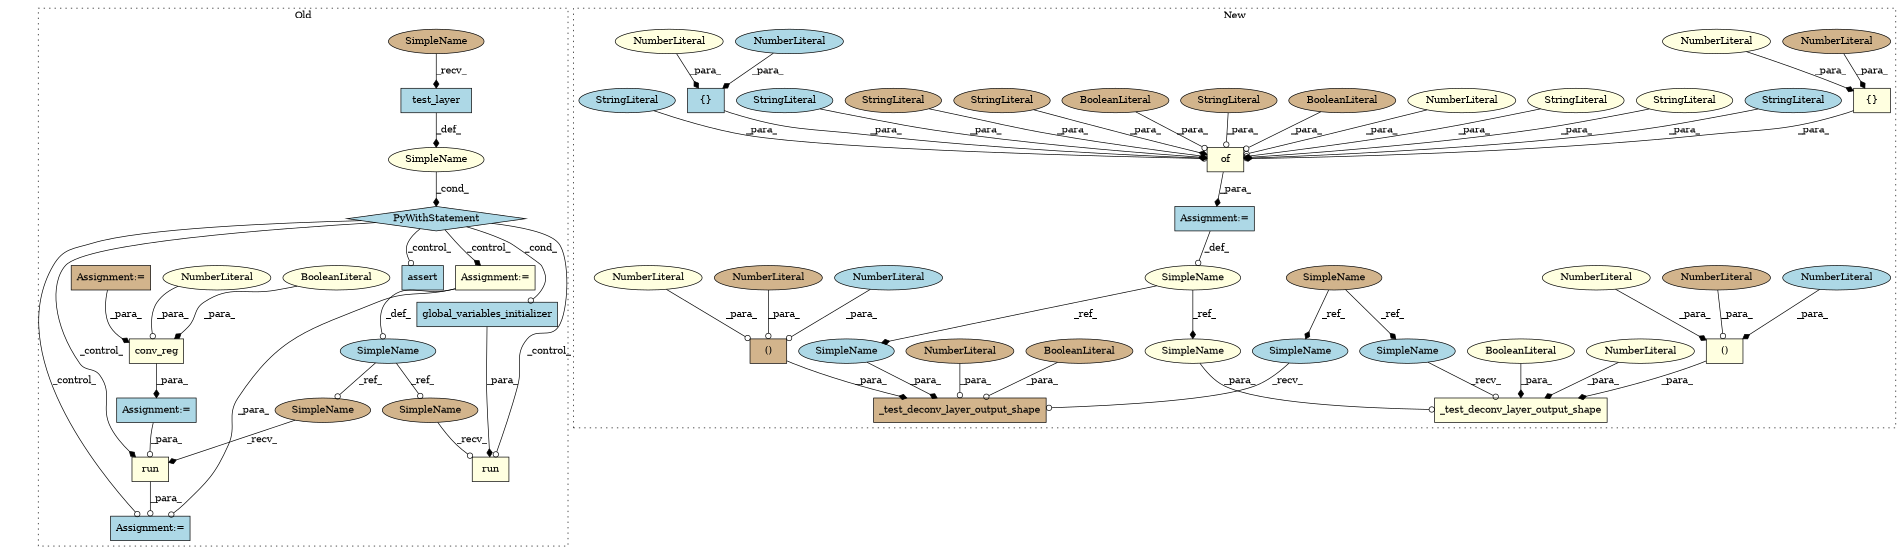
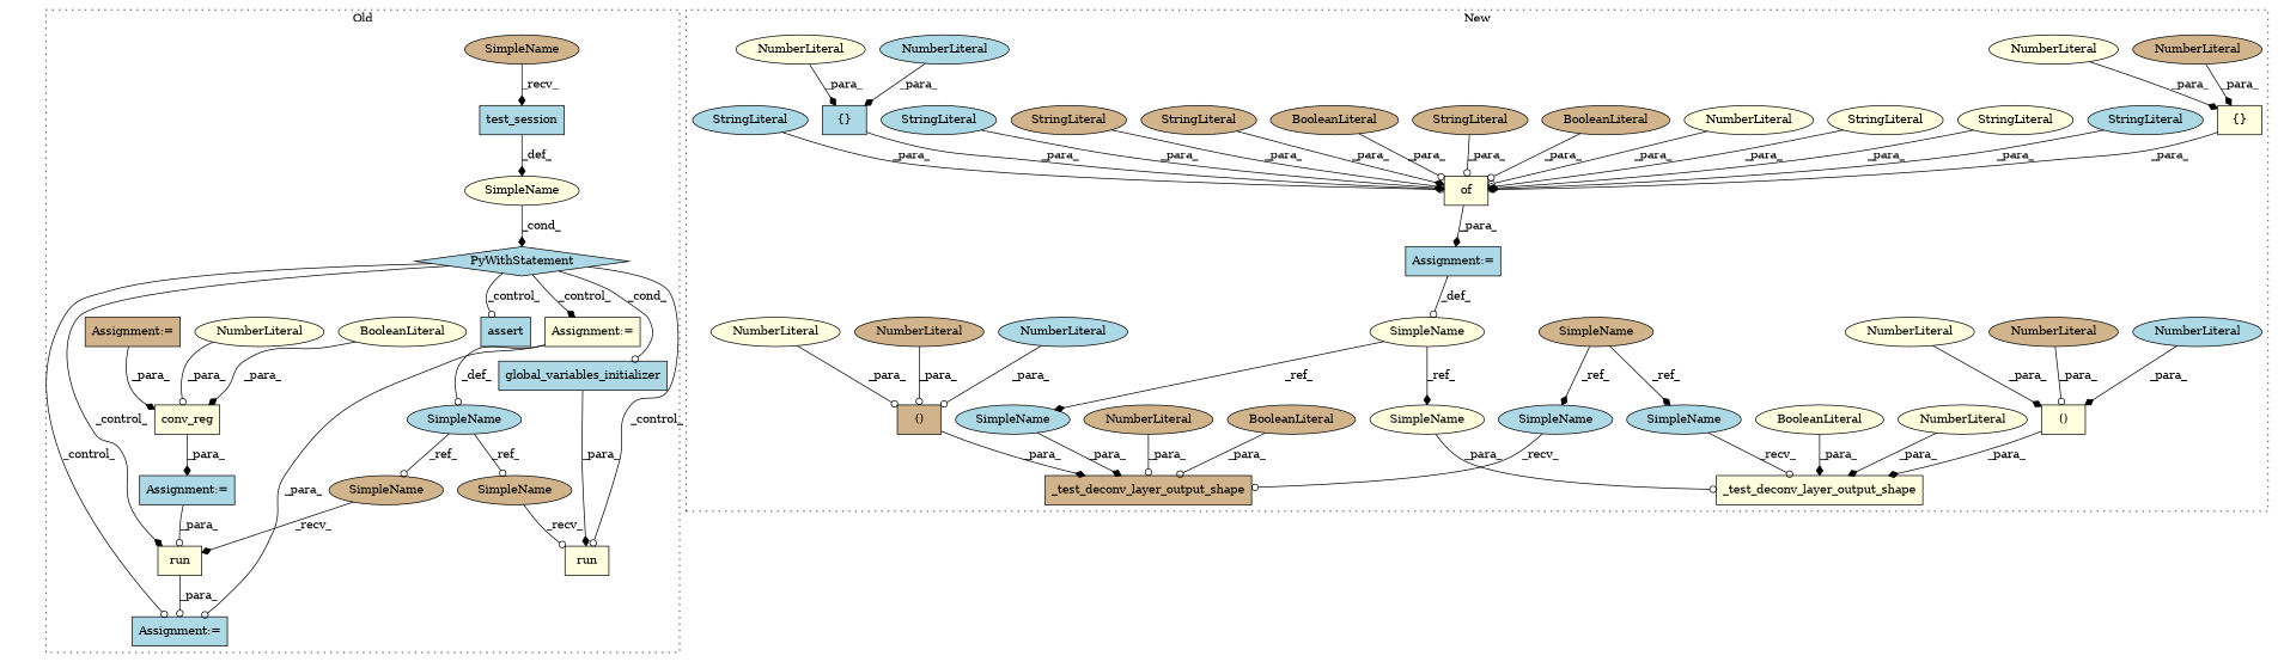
  digraph {
    node [a=34 fillcolor=lightyellow l=4 s=13059 shape=ellipse style=filled]
    edge [arrowhead=diamond]
    n1 [a=32 l="4,1" label=run s="13142,13158" shape=box]
    n2 [a=7 fillcolor=lightblue l=1 label="Assignment:=" s=13136 shape=box]
    n3 [a=42 label=SimpleName l="" s=""]
    n4 [a=104 fillcolor=lightblue l="10,2" label=PyWithStatement s="13016,13045" shape=diamond]
-   n5 [a=32 fillcolor=lightblue l=14 label=test_layer s=13031 shape=box]
+   n5 [a=32 fillcolor=lightblue l=14 label=test_session s=13031 shape=box]
    n6 [a=7 label="Assignment:=" shape=box]
    n7 [a=32 l="4,1" label=run s="13076,13121" shape=box]
    n8 [a=42 fillcolor=lightblue label=SimpleName]
    n9 [a=32 fillcolor=lightblue l=30 label=global_variables_initializer s=13091 shape=box]
    n10 [a=7 fillcolor=tan l=1 label="Assignment:=" s=12832 shape=box]
    n11 [a=7 fillcolor=lightblue l=1 label="Assignment:=" s=12965 shape=box]
    n12 [a=32 fillcolor=lightblue l="22,1" label=assert s="13172,13254" shape=box]
    n13 [a=32 l="9,1" label=conv_reg s="12966,12988" shape=box]
    n14 [a=9 label=BooleanLiteral s=12980]
    n15 [l=3 label=NumberLiteral s=12985]
    n16 [a=42 fillcolor=tan label=SimpleName s=13026]
    n17 [a=42 fillcolor=tan label=SimpleName s=13137]
    n18 [a=42 fillcolor=tan label=SimpleName s=13071]
    n19 [a=4 l="1,1" label="{}" s="11770,11774" shape=box]
    n20 [a=7 fillcolor=lightblue l=1 label="Assignment:=" s=11696 shape=box]
    n21 [fillcolor=tan l=1 label=NumberLiteral s=11771]
    n22 [l=1 label=NumberLiteral s=11773]
    n23 [a=32 l="3,1" label=of s="11701,11877" shape=box]
    n24 [a=45 fillcolor=lightblue l=13 label=StringLiteral s=11723]
    n25 [a=45 l=7 label=StringLiteral s=11821]
    n26 [a=45 l=15 label=StringLiteral s=11704]
    n27 [l=2 label=NumberLiteral s=11720]
    n28 [a=9 fillcolor=tan l=5 label=BooleanLiteral s=11788]
    n29 [a=45 fillcolor=tan l=8 label=StringLiteral s=11752]
    n30 [a=9 fillcolor=tan label=BooleanLiteral s=11804]
    n31 [a=45 fillcolor=tan l=15 label=StringLiteral s=11829]
    n32 [a=45 fillcolor=tan l=11 label=StringLiteral s=11776]
    n33 [a=45 fillcolor=lightblue l=9 label=StringLiteral s=11794]
    n34 [a=4 fillcolor=lightblue l="1,1" label="{}" s="11746,11750" shape=box]
    n35 [fillcolor=lightblue l=1 label=NumberLiteral s=11749]
    n36 [l=1 label=NumberLiteral s=11747]
    n37 [a=45 fillcolor=lightblue l=11 label=StringLiteral s=11809]
    n38 [a=32 fillcolor=tan l="32,1" label=_test_deconv_layer_output_shape s="12008,12116" shape=box]
    n39 [a=106 fillcolor=tan l=46 label="()" s=12059 shape=box]
    n40 [fillcolor=tan l=2 label=NumberLiteral s=12073]
    n41 [fillcolor=tan l=1 label=NumberLiteral s=12040]
    n42 [a=32 l="32,1" label=_test_deconv_layer_output_shape s="11889,11996" shape=box]
    n43 [a=106 l=46 label="()" s=11940 shape=box]
    n44 [l=2 label=NumberLiteral s=12103]
    n45 [fillcolor=lightblue l=2 label=NumberLiteral s=11969]
    n46 [fillcolor=tan l=1 label=NumberLiteral s=11940]
    n47 [l=3 label=NumberLiteral s=11993]
    n48 [l=2 label=NumberLiteral s=11984]
    n49 [a=42 fillcolor=tan label=SimpleName s=11623]
    n50 [a=9 label=BooleanLiteral s=11988]
    n51 [a=9 fillcolor=tan l=5 label=BooleanLiteral s=12107]
    n52 [a=42 l=11 label=SimpleName s=11685]
    n53 [fillcolor=lightblue l=2 label=NumberLiteral s=12088]
    n54 [a=42 fillcolor=lightblue l=11 label=SimpleName s=12042]
    n55 [a=42 l=11 label=SimpleName s=11923]
    n56 [a=42 fillcolor=lightblue label=SimpleName s=12003]
    n57 [a=42 fillcolor=lightblue label=SimpleName s=11884]
    subgraph cluster_1 {
      label=Old
      style=dotted
      n1
      n2
      n3
      n4
      n5
      n6
      n7
      n8
      n9
      n10
      n11
      n12
      n13
      n14
      n15
      n16
      n17
      n18
    }
    subgraph cluster_2 {
      label=New
      style=dotted
      n19
      n20
      n21
      n22
      n23
      n24
      n25
      n26
      n27
      n28
      n29
      n30
      n31
      n32
      n33
      n34
      n35
      n36
      n37
      n38
      n39
      n40
      n41
      n42
      n43
      n44
      n45
      n46
      n47
      n48
      n49
      n50
      n51
      n52
      n53
      n54
      n55
      n56
      n57
    }
    n1 -> n2 [arrowhead=odot label=_para_]
    n3 -> n4 [label=_cond_]
    n4 -> n1 [label=_control_]
    n4 -> n2 [arrowhead=odot label=_control_]
    n4 -> n6 [label=_control_]
    n4 -> n7 [arrowhead=odot label=_control_]
    n4 -> n9 [arrowhead=odot label=_cond_]
    n4 -> n12 [arrowhead=odot label=_control_]
    n5 -> n3 [label=_def_]
    n6 -> n2 [arrowhead=odot label=_para_]
    n6 -> n8 [arrowhead=odot label=_def_]
    n8 -> n17 [arrowhead=odot label=_ref_]
    n8 -> n18 [arrowhead=odot label=_ref_]
    n9 -> n7 [label=_para_]
    n10 -> n13 [label=_para_]
    n11 -> n1 [arrowhead=odot label=_para_]
    n13 -> n11 [label=_para_]
    n14 -> n13 [label=_para_]
    n15 -> n13 [arrowhead=odot label=_para_]
    n16 -> n5 [label=_recv_]
    n17 -> n1 [label=_recv_]
    n18 -> n7 [arrowhead=odot label=_recv_]
    n19 -> n23 [label=_para_]
    n20 -> n52 [arrowhead=odot label=_def_]
    n21 -> n19 [label=_para_]
    n22 -> n19 [label=_para_]
    n23 -> n20 [label=_para_]
    n24 -> n23 [arrowhead=odot label=_para_]
    n25 -> n23 [label=_para_]
    n26 -> n23 [arrowhead=odot label=_para_]
    n27 -> n23 [arrowhead=odot label=_para_]
    n28 -> n23 [arrowhead=odot label=_para_]
    n29 -> n23 [arrowhead=odot label=_para_]
    n30 -> n23 [arrowhead=odot label=_para_]
    n31 -> n23 [label=_para_]
    n32 -> n23 [arrowhead=odot label=_para_]
    n33 -> n23 [label=_para_]
    n34 -> n23 [label=_para_]
    n35 -> n34 [label=_para_]
    n36 -> n34 [label=_para_]
    n37 -> n23 [arrowhead=odot label=_para_]
    n39 -> n38 [label=_para_]
    n40 -> n39 [arrowhead=odot label=_para_]
    n41 -> n38 [arrowhead=odot label=_para_]
    n43 -> n42 [label=_para_]
    n44 -> n39 [arrowhead=odot label=_para_]
    n45 -> n43 [label=_para_]
    n46 -> n43 [arrowhead=odot label=_para_]
    n47 -> n42 [label=_para_]
    n48 -> n43 [label=_para_]
    n49 -> n56 [label=_ref_]
    n49 -> n57 [label=_ref_]
    n50 -> n42 [label=_para_]
    n51 -> n38 [arrowhead=odot label=_para_]
    n52 -> n54 [label=_ref_]
    n52 -> n55 [label=_ref_]
    n53 -> n39 [arrowhead=odot label=_para_]
    n54 -> n38 [label=_para_]
    n55 -> n42 [arrowhead=odot label=_para_]
    n56 -> n38 [arrowhead=odot label=_recv_]
    n57 -> n42 [arrowhead=odot label=_recv_]
  }
